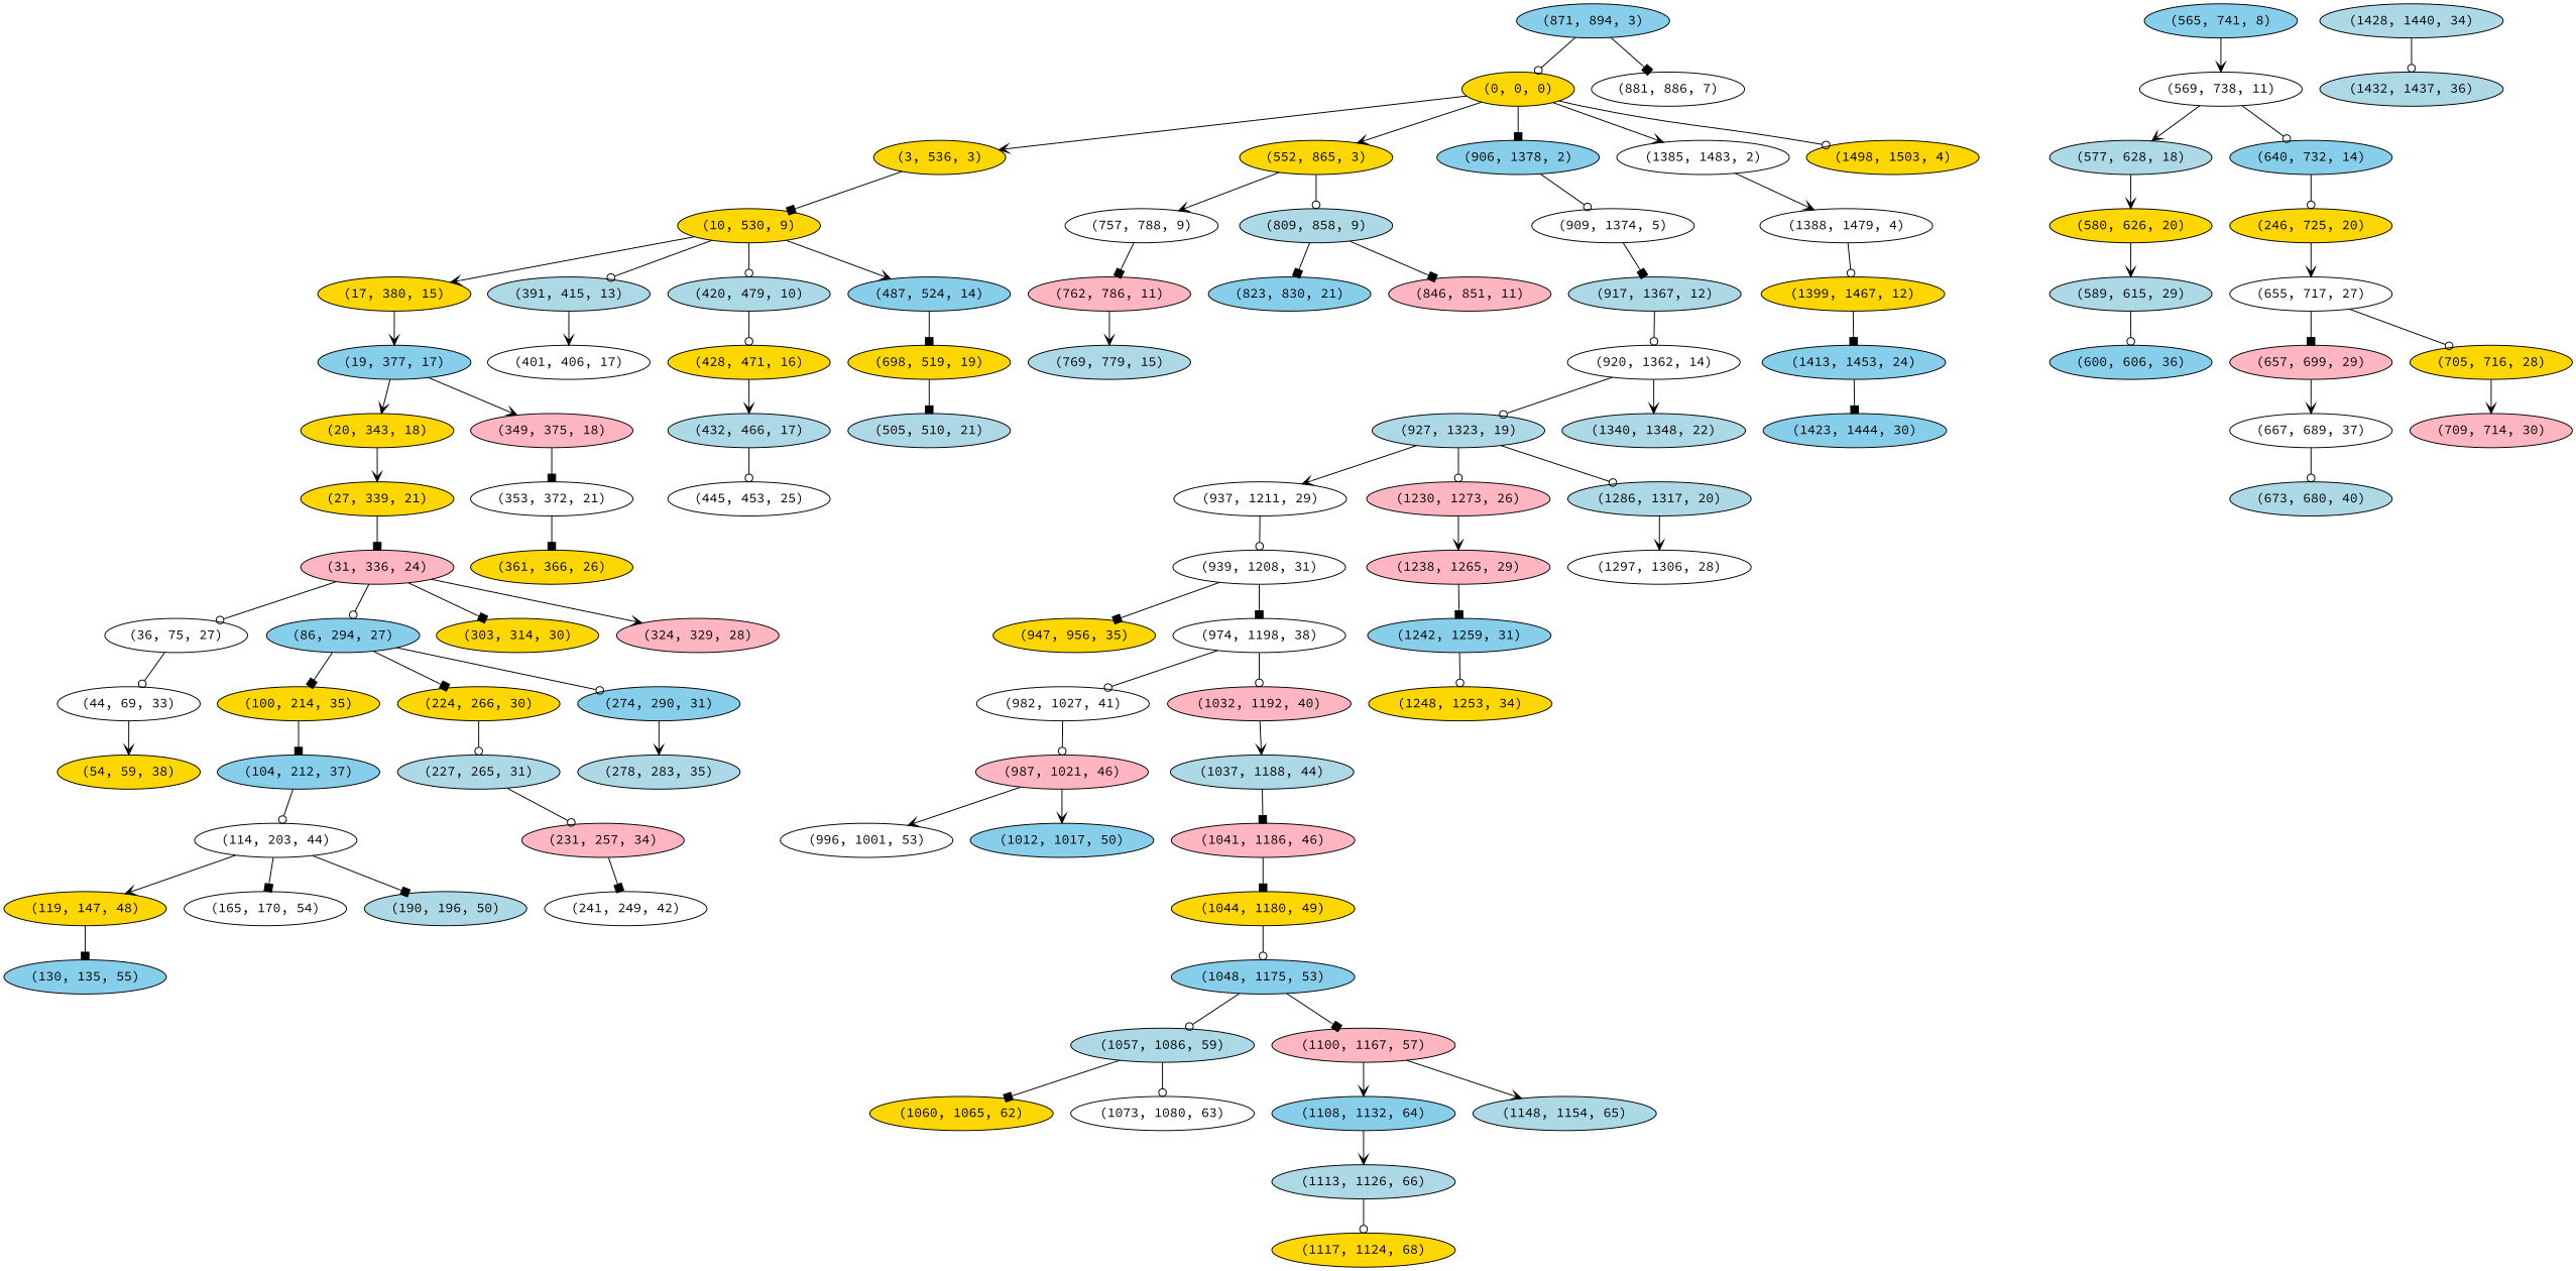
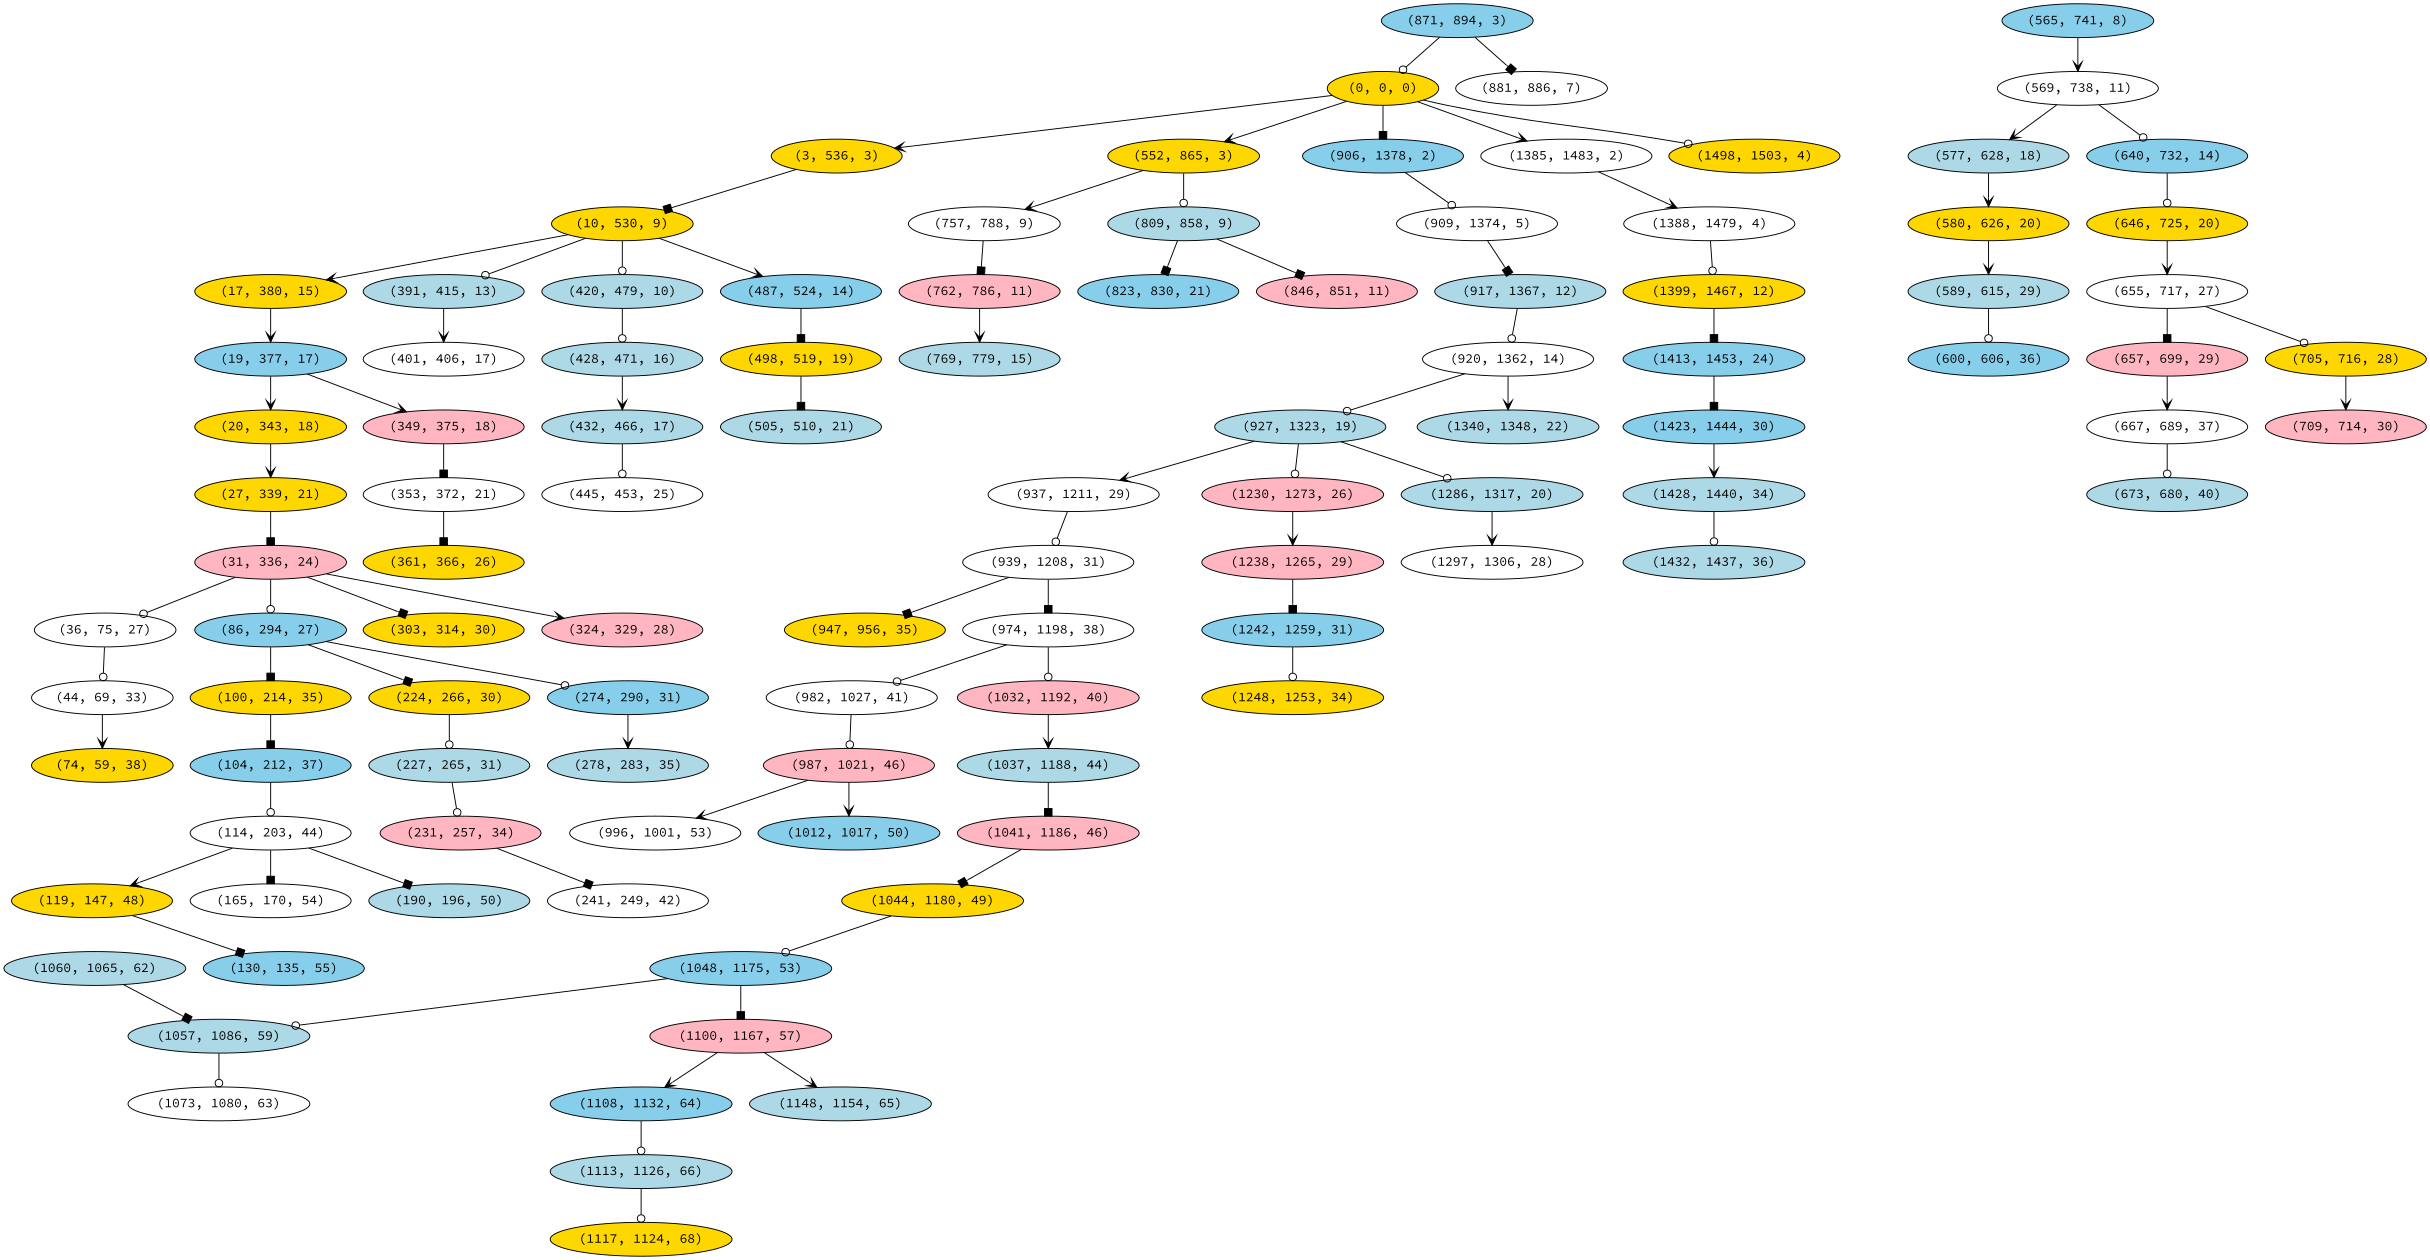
  digraph {
    fontname="Source Code Pro"
    node [fillcolor=white fontname="Source Code Pro" style=filled]
    edge [arrowhead=odot fontname="Source Code Pro"]
    "(0, 0, 0)" [fillcolor=gold]
    "(3, 536, 3)" [fillcolor=gold]
    "(552, 865, 3)" [fillcolor=gold]
    "(906, 1378, 2)" [fillcolor=skyblue]
    "(1385, 1483, 2)"
    "(1498, 1503, 4)" [fillcolor=gold]
    "(10, 530, 9)" [fillcolor=gold]
    "(757, 788, 9)"
    "(809, 858, 9)" [fillcolor=lightblue]
    "(871, 894, 3)" [fillcolor=skyblue]
    "(881, 886, 7)"
    "(909, 1374, 5)"
    "(1388, 1479, 4)"
    "(17, 380, 15)" [fillcolor=gold]
    "(391, 415, 13)" [fillcolor=lightblue]
    "(420, 479, 10)" [fillcolor=lightblue]
    "(487, 524, 14)" [fillcolor=skyblue]
    "(19, 377, 17)" [fillcolor=skyblue]
    "(401, 406, 17)"
-   "(428, 471, 16)" [fillcolor=gold]
-   "(498, 519, 19)" [fillcolor=gold label="(698, 519, 19)"]
+   "(428, 471, 16)" [fillcolor=lightblue]
+   "(498, 519, 19)" [fillcolor=gold]
    "(20, 343, 18)" [fillcolor=gold]
    "(349, 375, 18)" [fillcolor=lightpink]
    "(27, 339, 21)" [fillcolor=gold]
    "(353, 372, 21)"
    "(31, 336, 24)" [fillcolor=lightpink]
    "(36, 75, 27)"
    "(86, 294, 27)" [fillcolor=skyblue]
    "(303, 314, 30)" [fillcolor=gold]
    "(324, 329, 28)" [fillcolor=lightpink]
    "(44, 69, 33)"
    "(100, 214, 35)" [fillcolor=gold]
    "(224, 266, 30)" [fillcolor=gold]
    "(274, 290, 31)" [fillcolor=skyblue]
-   "(54, 59, 38)" [fillcolor=gold]
+   "(54, 59, 38)" [fillcolor=gold label="(74, 59, 38)"]
    "(104, 212, 37)" [fillcolor=skyblue]
    "(227, 265, 31)" [fillcolor=lightblue]
    "(278, 283, 35)" [fillcolor=lightblue]
    "(114, 203, 44)"
    "(119, 147, 48)" [fillcolor=gold]
    "(165, 170, 54)"
    "(190, 196, 50)" [fillcolor=lightblue]
    "(130, 135, 55)" [fillcolor=skyblue]
    "(231, 257, 34)" [fillcolor=lightpink]
    "(241, 249, 42)"
    "(361, 366, 26)" [fillcolor=gold]
    "(432, 466, 17)" [fillcolor=lightblue]
    "(445, 453, 25)"
    "(505, 510, 21)" [fillcolor=lightblue]
    "(762, 786, 11)" [fillcolor=lightpink]
    "(823, 830, 21)" [fillcolor=skyblue]
    "(846, 851, 11)" [fillcolor=lightpink]
    "(565, 741, 8)" [fillcolor=skyblue]
    "(569, 738, 11)"
    "(577, 628, 18)" [fillcolor=lightblue]
    "(640, 732, 14)" [fillcolor=skyblue]
    "(580, 626, 20)" [fillcolor=gold]
-   "(646, 725, 20)" [fillcolor=gold label="(246, 725, 20)"]
+   "(646, 725, 20)" [fillcolor=gold]
    "(589, 615, 29)" [fillcolor=lightblue]
    "(600, 606, 36)" [fillcolor=skyblue]
    "(655, 717, 27)"
    "(657, 699, 29)" [fillcolor=lightpink]
    "(705, 716, 28)" [fillcolor=gold]
    "(667, 689, 37)"
    "(709, 714, 30)" [fillcolor=lightpink]
    "(673, 680, 40)" [fillcolor=lightblue]
    "(769, 779, 15)" [fillcolor=lightblue]
    "(917, 1367, 12)" [fillcolor=lightblue]
    "(920, 1362, 14)"
    "(927, 1323, 19)" [fillcolor=lightblue]
    "(1340, 1348, 22)" [fillcolor=lightblue]
    "(937, 1211, 29)"
    "(1230, 1273, 26)" [fillcolor=lightpink]
    "(1286, 1317, 20)" [fillcolor=lightblue]
    "(939, 1208, 31)"
    "(1238, 1265, 29)" [fillcolor=lightpink]
    "(1297, 1306, 28)"
    "(947, 956, 35)" [fillcolor=gold]
    "(974, 1198, 38)"
    "(982, 1027, 41)"
    "(1032, 1192, 40)" [fillcolor=lightpink]
    "(987, 1021, 46)" [fillcolor=lightpink]
    "(1037, 1188, 44)" [fillcolor=lightblue]
    "(996, 1001, 53)"
    "(1012, 1017, 50)" [fillcolor=skyblue]
    "(1041, 1186, 46)" [fillcolor=lightpink]
    "(1044, 1180, 49)" [fillcolor=gold]
    "(1048, 1175, 53)" [fillcolor=skyblue]
    "(1057, 1086, 59)" [fillcolor=lightblue]
    "(1100, 1167, 57)" [fillcolor=lightpink]
-   "(1060, 1065, 62)" [fillcolor=gold]
+   "(1060, 1065, 62)" [fillcolor=lightblue]
    "(1073, 1080, 63)"
    "(1108, 1132, 64)" [fillcolor=skyblue]
    "(1148, 1154, 65)" [fillcolor=lightblue]
    "(1113, 1126, 66)" [fillcolor=lightblue]
    "(1117, 1124, 68)" [fillcolor=gold]
    "(1242, 1259, 31)" [fillcolor=skyblue]
    "(1248, 1253, 34)" [fillcolor=gold]
    "(1399, 1467, 12)" [fillcolor=gold]
    "(1413, 1453, 24)" [fillcolor=skyblue]
    "(1423, 1444, 30)" [fillcolor=skyblue]
    "(1428, 1440, 34)" [fillcolor=lightblue]
    "(1432, 1437, 36)" [fillcolor=lightblue]
    "(0, 0, 0)" -> "(3, 536, 3)" [arrowhead=vee]
    "(0, 0, 0)" -> "(552, 865, 3)" [arrowhead=vee]
    "(0, 0, 0)" -> "(906, 1378, 2)" [arrowhead=box]
    "(0, 0, 0)" -> "(1385, 1483, 2)" [arrowhead=vee]
    "(0, 0, 0)" -> "(1498, 1503, 4)"
    "(3, 536, 3)" -> "(10, 530, 9)" [arrowhead=box]
    "(552, 865, 3)" -> "(757, 788, 9)" [arrowhead=vee]
    "(552, 865, 3)" -> "(809, 858, 9)"
    "(906, 1378, 2)" -> "(909, 1374, 5)"
    "(1385, 1483, 2)" -> "(1388, 1479, 4)" [arrowhead=vee]
    "(10, 530, 9)" -> "(17, 380, 15)" [arrowhead=vee]
    "(10, 530, 9)" -> "(391, 415, 13)"
    "(10, 530, 9)" -> "(420, 479, 10)"
    "(10, 530, 9)" -> "(487, 524, 14)" [arrowhead=vee]
    "(757, 788, 9)" -> "(762, 786, 11)" [arrowhead=box]
    "(809, 858, 9)" -> "(823, 830, 21)" [arrowhead=box]
    "(809, 858, 9)" -> "(846, 851, 11)" [arrowhead=box]
    "(871, 894, 3)" -> "(0, 0, 0)"
    "(871, 894, 3)" -> "(881, 886, 7)" [arrowhead=box]
    "(909, 1374, 5)" -> "(917, 1367, 12)" [arrowhead=box]
    "(1388, 1479, 4)" -> "(1399, 1467, 12)"
    "(17, 380, 15)" -> "(19, 377, 17)" [arrowhead=vee]
    "(391, 415, 13)" -> "(401, 406, 17)" [arrowhead=vee]
    "(420, 479, 10)" -> "(428, 471, 16)"
    "(487, 524, 14)" -> "(498, 519, 19)" [arrowhead=box]
    "(19, 377, 17)" -> "(20, 343, 18)" [arrowhead=vee]
    "(19, 377, 17)" -> "(349, 375, 18)" [arrowhead=vee]
    "(428, 471, 16)" -> "(432, 466, 17)" [arrowhead=vee]
    "(498, 519, 19)" -> "(505, 510, 21)" [arrowhead=box]
    "(20, 343, 18)" -> "(27, 339, 21)" [arrowhead=vee]
    "(349, 375, 18)" -> "(353, 372, 21)" [arrowhead=box]
    "(27, 339, 21)" -> "(31, 336, 24)" [arrowhead=box]
    "(353, 372, 21)" -> "(361, 366, 26)" [arrowhead=box]
    "(31, 336, 24)" -> "(36, 75, 27)"
    "(31, 336, 24)" -> "(86, 294, 27)"
    "(31, 336, 24)" -> "(303, 314, 30)" [arrowhead=box]
    "(31, 336, 24)" -> "(324, 329, 28)" [arrowhead=vee]
    "(36, 75, 27)" -> "(44, 69, 33)"
    "(86, 294, 27)" -> "(100, 214, 35)" [arrowhead=box]
    "(86, 294, 27)" -> "(224, 266, 30)" [arrowhead=box]
    "(86, 294, 27)" -> "(274, 290, 31)"
    "(44, 69, 33)" -> "(54, 59, 38)" [arrowhead=vee]
    "(100, 214, 35)" -> "(104, 212, 37)" [arrowhead=box]
    "(224, 266, 30)" -> "(227, 265, 31)"
    "(274, 290, 31)" -> "(278, 283, 35)" [arrowhead=vee]
    "(104, 212, 37)" -> "(114, 203, 44)"
    "(227, 265, 31)" -> "(231, 257, 34)"
    "(114, 203, 44)" -> "(119, 147, 48)" [arrowhead=vee]
    "(114, 203, 44)" -> "(165, 170, 54)" [arrowhead=box]
    "(114, 203, 44)" -> "(190, 196, 50)" [arrowhead=box]
    "(119, 147, 48)" -> "(130, 135, 55)" [arrowhead=box]
    "(231, 257, 34)" -> "(241, 249, 42)" [arrowhead=box]
    "(432, 466, 17)" -> "(445, 453, 25)"
    "(762, 786, 11)" -> "(769, 779, 15)" [arrowhead=vee]
    "(565, 741, 8)" -> "(569, 738, 11)" [arrowhead=vee]
    "(569, 738, 11)" -> "(577, 628, 18)" [arrowhead=vee]
    "(569, 738, 11)" -> "(640, 732, 14)"
    "(577, 628, 18)" -> "(580, 626, 20)" [arrowhead=vee]
    "(640, 732, 14)" -> "(646, 725, 20)"
    "(580, 626, 20)" -> "(589, 615, 29)" [arrowhead=vee]
    "(646, 725, 20)" -> "(655, 717, 27)" [arrowhead=vee]
    "(589, 615, 29)" -> "(600, 606, 36)"
    "(655, 717, 27)" -> "(657, 699, 29)" [arrowhead=box]
    "(655, 717, 27)" -> "(705, 716, 28)"
    "(657, 699, 29)" -> "(667, 689, 37)" [arrowhead=vee]
    "(705, 716, 28)" -> "(709, 714, 30)" [arrowhead=vee]
    "(667, 689, 37)" -> "(673, 680, 40)"
    "(917, 1367, 12)" -> "(920, 1362, 14)"
    "(920, 1362, 14)" -> "(927, 1323, 19)"
    "(920, 1362, 14)" -> "(1340, 1348, 22)" [arrowhead=vee]
    "(927, 1323, 19)" -> "(937, 1211, 29)" [arrowhead=vee]
    "(927, 1323, 19)" -> "(1230, 1273, 26)"
    "(927, 1323, 19)" -> "(1286, 1317, 20)"
    "(937, 1211, 29)" -> "(939, 1208, 31)"
    "(1230, 1273, 26)" -> "(1238, 1265, 29)" [arrowhead=vee]
    "(1286, 1317, 20)" -> "(1297, 1306, 28)" [arrowhead=vee]
    "(939, 1208, 31)" -> "(947, 956, 35)" [arrowhead=box]
    "(939, 1208, 31)" -> "(974, 1198, 38)" [arrowhead=box]
    "(1238, 1265, 29)" -> "(1242, 1259, 31)" [arrowhead=box]
    "(974, 1198, 38)" -> "(982, 1027, 41)"
    "(974, 1198, 38)" -> "(1032, 1192, 40)"
    "(982, 1027, 41)" -> "(987, 1021, 46)"
    "(1032, 1192, 40)" -> "(1037, 1188, 44)" [arrowhead=vee]
    "(987, 1021, 46)" -> "(996, 1001, 53)" [arrowhead=vee]
    "(987, 1021, 46)" -> "(1012, 1017, 50)" [arrowhead=vee]
    "(1037, 1188, 44)" -> "(1041, 1186, 46)" [arrowhead=box]
    "(1041, 1186, 46)" -> "(1044, 1180, 49)" [arrowhead=box]
    "(1044, 1180, 49)" -> "(1048, 1175, 53)"
    "(1048, 1175, 53)" -> "(1057, 1086, 59)"
    "(1048, 1175, 53)" -> "(1100, 1167, 57)" [arrowhead=box]
-   "(1057, 1086, 59)" -> "(1060, 1065, 62)" [arrowhead=box]
+   "(1060, 1065, 62)" -> "(1057, 1086, 59)" [arrowhead=box]
    "(1057, 1086, 59)" -> "(1073, 1080, 63)"
    "(1100, 1167, 57)" -> "(1108, 1132, 64)" [arrowhead=vee]
    "(1100, 1167, 57)" -> "(1148, 1154, 65)" [arrowhead=vee]
-   "(1108, 1132, 64)" -> "(1113, 1126, 66)" [arrowhead=vee]
+   "(1108, 1132, 64)" -> "(1113, 1126, 66)"
    "(1113, 1126, 66)" -> "(1117, 1124, 68)"
    "(1242, 1259, 31)" -> "(1248, 1253, 34)"
    "(1399, 1467, 12)" -> "(1413, 1453, 24)" [arrowhead=box]
    "(1413, 1453, 24)" -> "(1423, 1444, 30)" [arrowhead=box]
+   "(1423, 1444, 30)" -> "(1428, 1440, 34)" [arrowhead=vee]
    "(1428, 1440, 34)" -> "(1432, 1437, 36)"
  }
